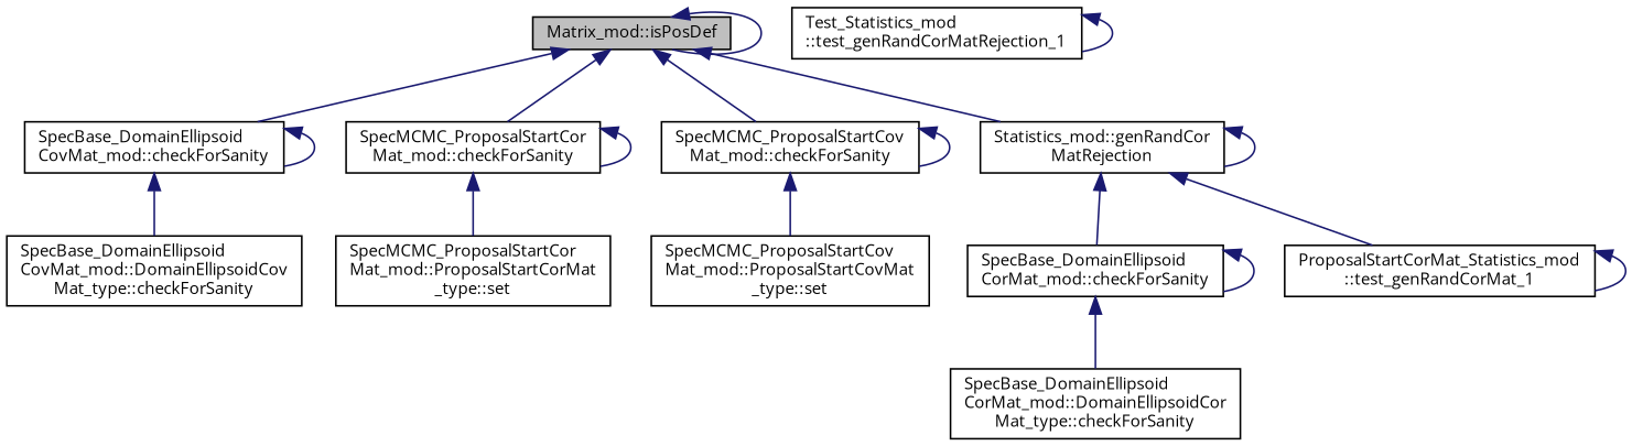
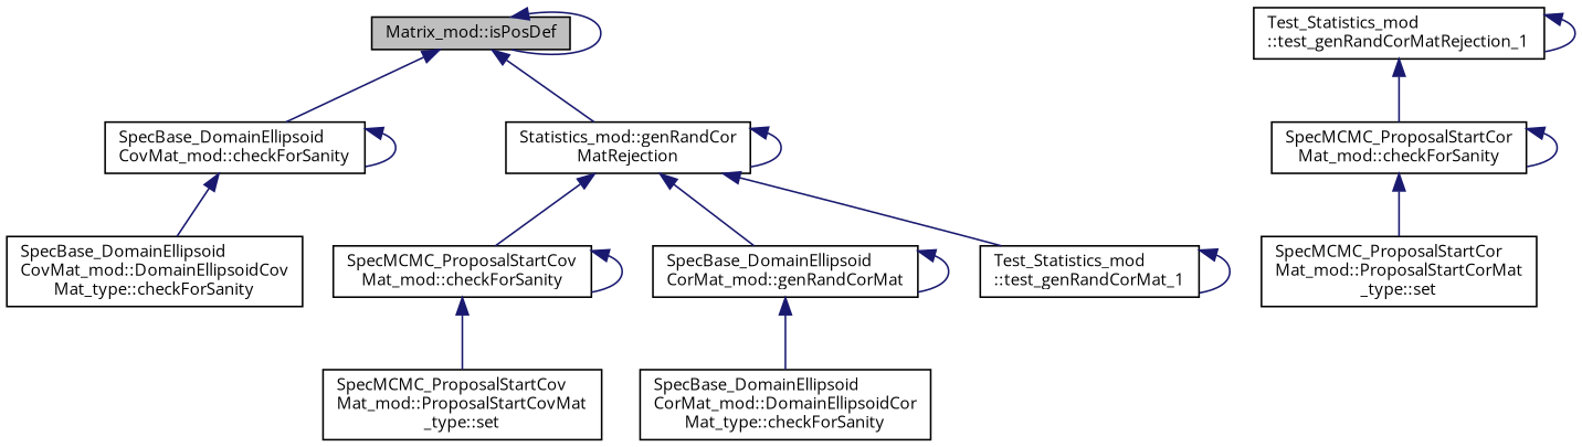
  digraph {
    fontname="Open Sans"
    rankdir=TB
    node [color=black fillcolor=white fontname="Open Sans" fontsize=10 shape=record style=filled]
    edge [color=midnightblue dir=back fontname="Open Sans" fontsize=10 labelfontname=Helvetica labelfontsize=10 style=solid]
    n1 [fillcolor=grey75 fontcolor=black height=0.2 label="Matrix_mod::isPosDef" width=0.4]
    n2 [height=0.2 label="SpecBase_DomainEllipsoid\lCovMat_mod::checkForSanity" width=0.4]
    n3 [height=0.2 label="SpecMCMC_ProposalStartCor\lMat_mod::checkForSanity" width=0.4]
    n4 [height=0.2 label="SpecMCMC_ProposalStartCov\lMat_mod::checkForSanity" width=0.4]
    n5 [height=0.2 label="Statistics_mod::genRandCor\lMatRejection" width=0.4]
-   n6 [height=0.2 label="SpecBase_DomainEllipsoid\lCorMat_mod::checkForSanity" width=0.4]
+   n6 [height=0.2 label="SpecBase_DomainEllipsoid\lCorMat_mod::genRandCorMat" width=0.4]
    n7 [height=0.2 label="SpecBase_DomainEllipsoid\lCorMat_mod::DomainEllipsoidCor\lMat_type::checkForSanity" width=0.4]
    n8 [height=0.2 label="SpecBase_DomainEllipsoid\lCovMat_mod::DomainEllipsoidCov\lMat_type::checkForSanity" width=0.4]
    n9 [height=0.2 label="SpecMCMC_ProposalStartCor\lMat_mod::ProposalStartCorMat\l_type::set" width=0.4]
    n10 [height=0.2 label="SpecMCMC_ProposalStartCov\lMat_mod::ProposalStartCovMat\l_type::set" width=0.4]
-   n11 [height=0.2 label="ProposalStartCorMat_Statistics_mod\l::test_genRandCorMat_1" width=0.4]
+   n11 [height=0.2 label="Test_Statistics_mod\l::test_genRandCorMat_1" width=0.4]
    n12 [height=0.2 label="Test_Statistics_mod\l::test_genRandCorMatRejection_1" width=0.4]
    n1 -> n1
    n1 -> n2
-   n1 -> n3
-   n1 -> n4
+   n12 -> n3
+   n5 -> n4
    n1 -> n5
    n2 -> n2
    n2 -> n8
    n3 -> n3
    n3 -> n9
    n4 -> n4
    n4 -> n10
    n5 -> n5
    n5 -> n6
    n5 -> n11
    n6 -> n6
    n6 -> n7
    n11 -> n11
    n12 -> n12
  }
